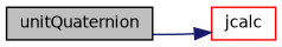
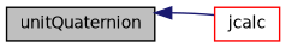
  digraph {
    rankdir=LR
    node [fontname=Helvetica fontsize=10 shape=record]
    n1 [color=black fillcolor=grey75 fontcolor=black height=0.2 label=unitQuaternion style=filled width=0.4]
    n2 [color=red height=0.2 label=jcalc width=0.4]
-   n1 -> n2 [color=midnightblue fontname=Helvetica fontsize=10 labelfontname=Helvetica labelfontsize=10 style=solid]
+   n2 -> n1 [color=midnightblue fontname=Helvetica fontsize=10 labelfontname=Helvetica labelfontsize=10 style=solid]
  }
